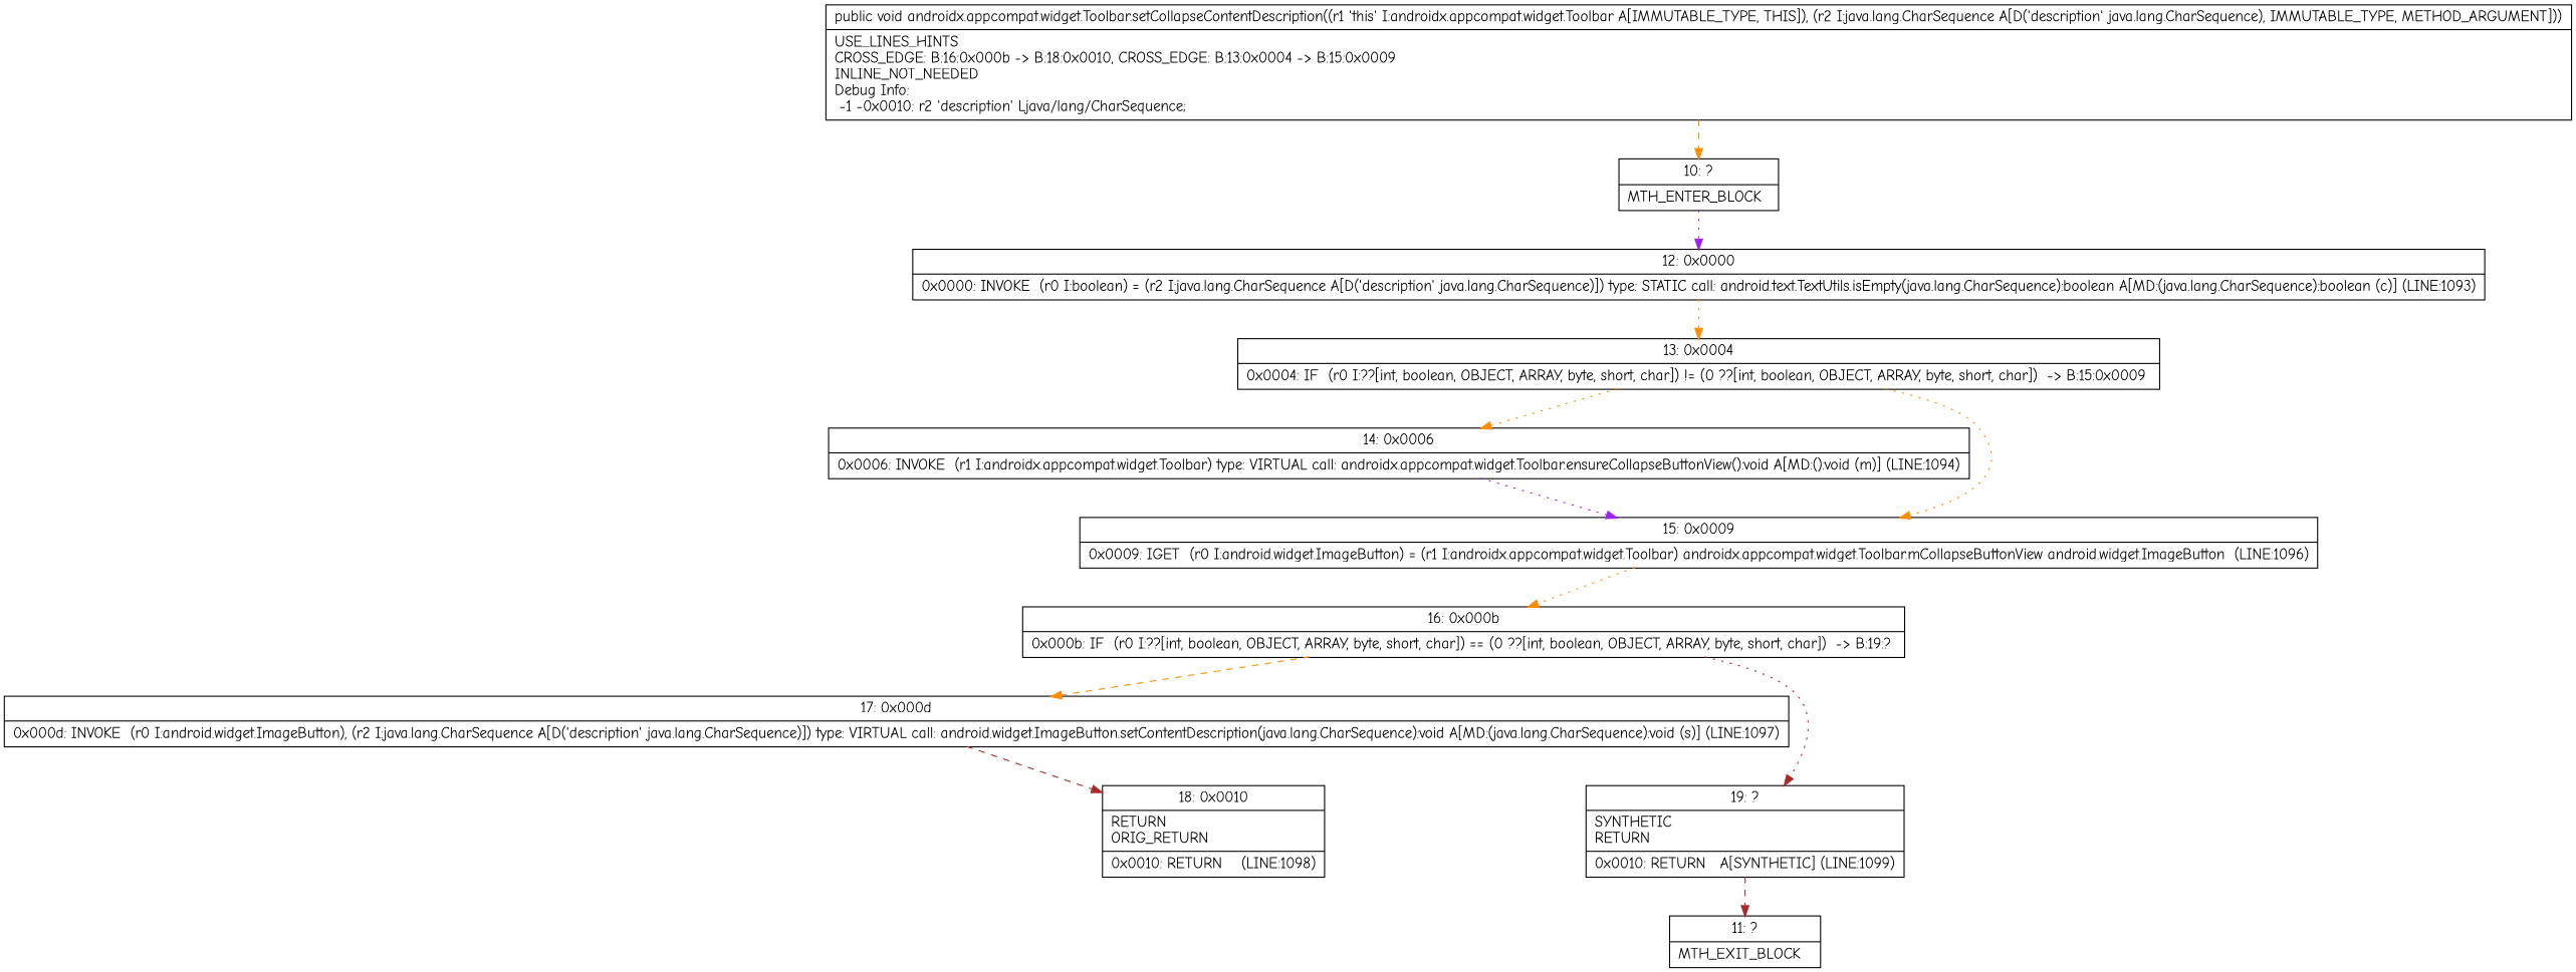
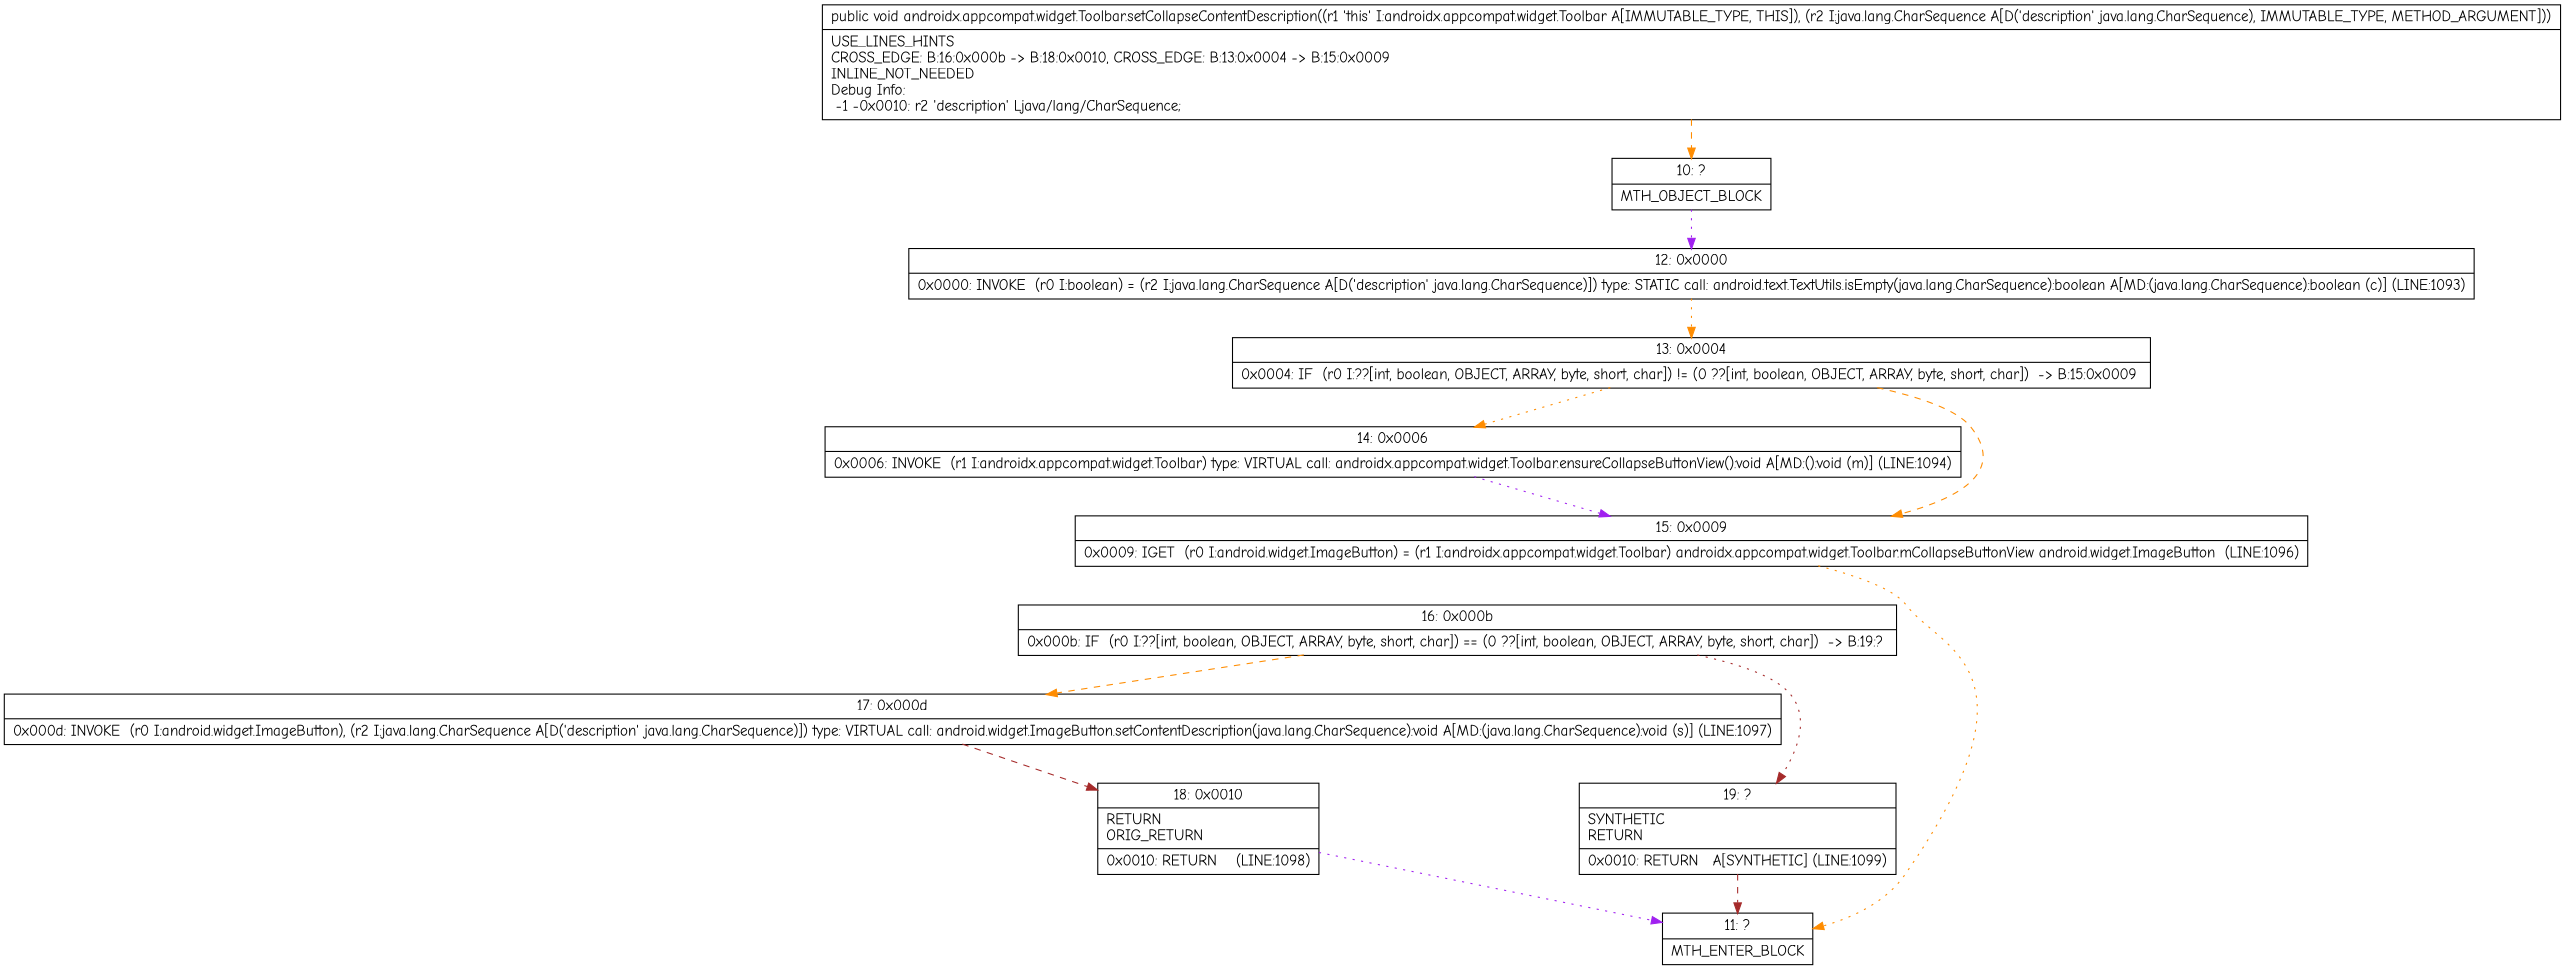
  digraph {
    fontname="Comic Neue"
    node [fontname="Comic Neue" shape=record]
    edge [color=darkorange fontname="Comic Neue" style=dotted]
-   n1 [label="{10\:\ ?|MTH_ENTER_BLOCK\l}"]
+   n1 [label="{10\:\ ?|MTH_OBJECT_BLOCK\l}"]
    n2 [label="{12\:\ 0x0000|0x0000: INVOKE  (r0 I:boolean) = (r2 I:java.lang.CharSequence A[D('description' java.lang.CharSequence)]) type: STATIC call: android.text.TextUtils.isEmpty(java.lang.CharSequence):boolean A[MD:(java.lang.CharSequence):boolean (c)] (LINE:1093)\l}"]
    n3 [label="{13\:\ 0x0004|0x0004: IF  (r0 I:??[int, boolean, OBJECT, ARRAY, byte, short, char]) != (0 ??[int, boolean, OBJECT, ARRAY, byte, short, char])  \-\> B:15:0x0009 \l}"]
    n4 [label="{14\:\ 0x0006|0x0006: INVOKE  (r1 I:androidx.appcompat.widget.Toolbar) type: VIRTUAL call: androidx.appcompat.widget.Toolbar.ensureCollapseButtonView():void A[MD:():void (m)] (LINE:1094)\l}"]
    n5 [label="{15\:\ 0x0009|0x0009: IGET  (r0 I:android.widget.ImageButton) = (r1 I:androidx.appcompat.widget.Toolbar) androidx.appcompat.widget.Toolbar.mCollapseButtonView android.widget.ImageButton  (LINE:1096)\l}"]
    n6 [label="{16\:\ 0x000b|0x000b: IF  (r0 I:??[int, boolean, OBJECT, ARRAY, byte, short, char]) == (0 ??[int, boolean, OBJECT, ARRAY, byte, short, char])  \-\> B:19:? \l}"]
    n7 [label="{17\:\ 0x000d|0x000d: INVOKE  (r0 I:android.widget.ImageButton), (r2 I:java.lang.CharSequence A[D('description' java.lang.CharSequence)]) type: VIRTUAL call: android.widget.ImageButton.setContentDescription(java.lang.CharSequence):void A[MD:(java.lang.CharSequence):void (s)] (LINE:1097)\l}"]
    n8 [label="{19\:\ ?|SYNTHETIC\lRETURN\l|0x0010: RETURN   A[SYNTHETIC] (LINE:1099)\l}"]
    n9 [label="{18\:\ 0x0010|RETURN\lORIG_RETURN\l|0x0010: RETURN    (LINE:1098)\l}"]
-   n10 [label="{11\:\ ?|MTH_EXIT_BLOCK\l}"]
+   n10 [label="{11\:\ ?|MTH_ENTER_BLOCK\l}"]
    n11 [label="{public void androidx.appcompat.widget.Toolbar.setCollapseContentDescription((r1 'this' I:androidx.appcompat.widget.Toolbar A[IMMUTABLE_TYPE, THIS]), (r2 I:java.lang.CharSequence A[D('description' java.lang.CharSequence), IMMUTABLE_TYPE, METHOD_ARGUMENT]))  | USE_LINES_HINTS\lCROSS_EDGE: B:16:0x000b \-\> B:18:0x0010, CROSS_EDGE: B:13:0x0004 \-\> B:15:0x0009\lINLINE_NOT_NEEDED\lDebug Info:\l  \-1 \-0x0010: r2 'description' Ljava\/lang\/CharSequence;\l}"]
    n1 -> n2 [color=purple]
    n2 -> n3
    n3 -> n4
-   n3 -> n5
+   n3 -> n5 [style=dashed]
    n4 -> n5 [color=purple]
-   n5 -> n6
+   n5 -> n10
    n6 -> n7 [style=dashed]
    n6 -> n8 [color=brown]
    n7 -> n9 [color=brown style=dashed]
    n8 -> n10 [color=brown style=dashed]
+   n9 -> n10 [color=purple]
    n11 -> n1 [style=dashed]
  }
